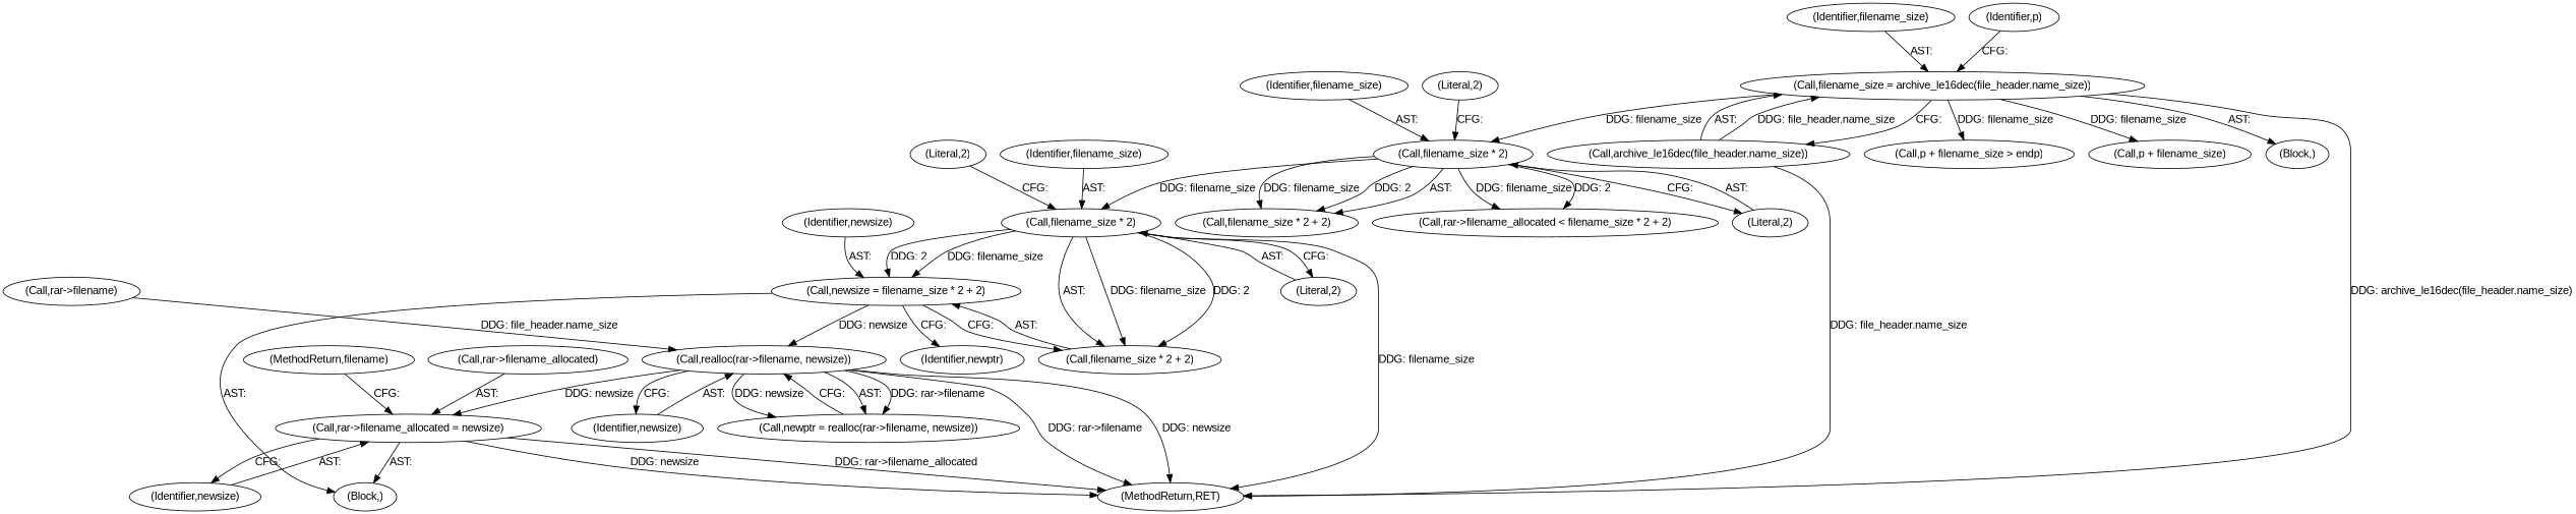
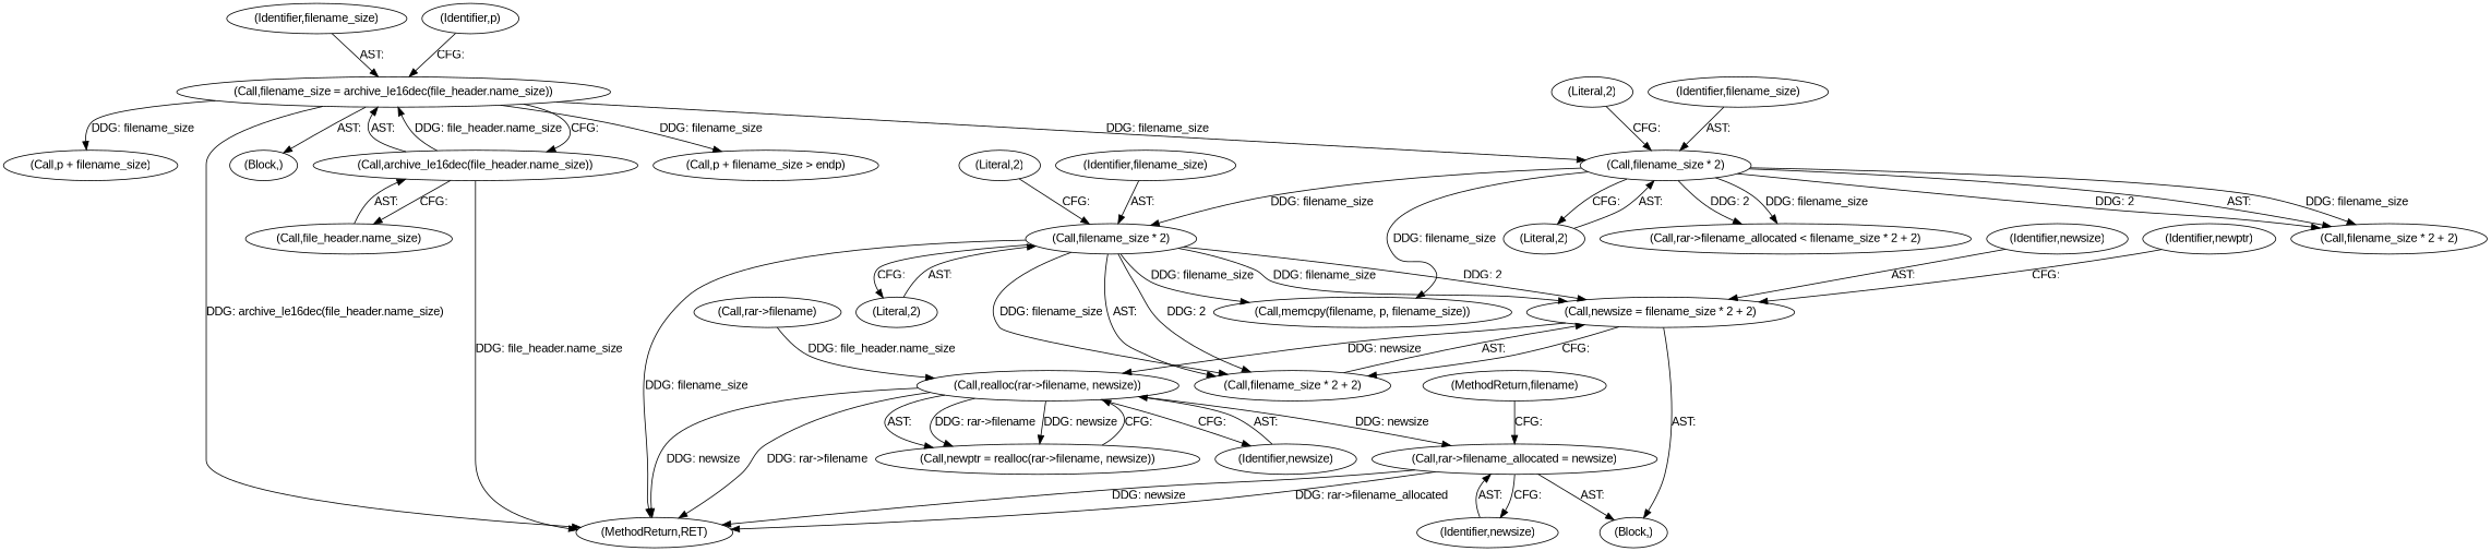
  digraph {
    fontname="Liberation Sans"
    node [fontname="Liberation Sans"]
    edge [fontname="Liberation Sans"]
    n1 [label="(Call,rar->filename_allocated = newsize)"]
    n2 [label="(Identifier,newsize)"]
    n3 [label="(Block,)"]
    n4 [label="(MethodReturn,RET)"]
    n5 [label="(Call,realloc(rar->filename, newsize))"]
    n6 [label="(Identifier,newsize)"]
    n7 [label="(Call,newptr = realloc(rar->filename, newsize))"]
    n8 [label="(Call,newsize = filename_size * 2 + 2)"]
    n9 [label="(Call,filename_size * 2 + 2)"]
    n10 [label="(Call,filename_size * 2)"]
    n11 [label="(Literal,2)"]
+   n12 [label="(Call,memcpy(filename, p, filename_size))"]
    n13 [label="(Call,filename_size * 2)"]
    n14 [label="(Call,filename_size * 2 + 2)"]
    n15 [label="(Call,rar->filename_allocated < filename_size * 2 + 2)"]
    n16 [label="(Literal,2)"]
    n17 [label="(Call,filename_size = archive_le16dec(file_header.name_size))"]
    n18 [label="(Call,archive_le16dec(file_header.name_size))"]
    n19 [label="(Call,p + filename_size > endp)"]
    n20 [label="(Call,p + filename_size)"]
    n21 [label="(Block,)"]
+   n22 [label="(Call,file_header.name_size)"]
    n23 [label="(Literal,2)"]
    n24 [label="(MethodReturn,filename)"]
    n25 [label="(Identifier,filename_size)"]
    n26 [label="(Identifier,filename_size)"]
    n27 [label="(Literal,2)"]
    n28 [label="(Identifier,newsize)"]
    n29 [label="(Call,rar->filename)"]
    n30 [label="(Identifier,filename_size)"]
    n31 [label="(Identifier,p)"]
-   n32 [label="(Call,rar->filename_allocated)"]
    n33 [label="(Identifier,newptr)"]
    n1 -> n2 [label="CFG: "]
    n1 -> n3 [label="AST: "]
    n1 -> n4 [label="DDG: newsize"]
    n1 -> n4 [label="DDG: rar->filename_allocated"]
    n2 -> n1 [label="AST: "]
    n5 -> n1 [label="DDG: newsize"]
    n5 -> n4 [label="DDG: newsize"]
    n5 -> n4 [label="DDG: rar->filename"]
    n5 -> n6 [label="CFG: "]
    n5 -> n7 [label="AST: "]
    n5 -> n7 [label="DDG: rar->filename"]
    n5 -> n7 [label="DDG: newsize"]
    n6 -> n5 [label="AST: "]
    n7 -> n5 [label="CFG: "]
    n8 -> n3 [label="AST: "]
    n8 -> n5 [label="DDG: newsize"]
    n8 -> n9 [label="CFG: "]
    n9 -> n8 [label="AST: "]
    n10 -> n4 [label="DDG: filename_size"]
    n10 -> n8 [label="DDG: filename_size"]
    n10 -> n8 [label="DDG: 2"]
    n10 -> n9 [label="AST: "]
    n10 -> n9 [label="DDG: filename_size"]
    n10 -> n9 [label="DDG: 2"]
    n10 -> n11 [label="CFG: "]
+   n10 -> n12 [label="DDG: filename_size"]
    n11 -> n10 [label="AST: "]
    n13 -> n10 [label="DDG: filename_size"]
+   n13 -> n12 [label="DDG: filename_size"]
    n13 -> n14 [label="AST: "]
    n13 -> n14 [label="DDG: filename_size"]
    n13 -> n14 [label="DDG: 2"]
    n13 -> n15 [label="DDG: filename_size"]
    n13 -> n15 [label="DDG: 2"]
    n13 -> n16 [label="CFG: "]
    n16 -> n13 [label="AST: "]
    n17 -> n4 [label="DDG: archive_le16dec(file_header.name_size)"]
    n17 -> n13 [label="DDG: filename_size"]
    n17 -> n18 [label="CFG: "]
    n17 -> n19 [label="DDG: filename_size"]
    n17 -> n20 [label="DDG: filename_size"]
    n17 -> n21 [label="AST: "]
    n18 -> n4 [label="DDG: file_header.name_size"]
    n18 -> n17 [label="AST: "]
    n18 -> n17 [label="DDG: file_header.name_size"]
+   n18 -> n22 [label="CFG: "]
+   n22 -> n18 [label="AST: "]
    n23 -> n13 [label="CFG: "]
    n24 -> n1 [label="CFG: "]
    n25 -> n13 [label="AST: "]
    n26 -> n17 [label="AST: "]
    n27 -> n10 [label="CFG: "]
    n28 -> n8 [label="AST: "]
    n29 -> n5 [label="DDG: file_header.name_size"]
    n30 -> n10 [label="AST: "]
    n31 -> n17 [label="CFG: "]
-   n32 -> n1 [label="AST: "]
-   n8 -> n33 [label="CFG: "]
+   n33 -> n8 [label="CFG: "]
  }
